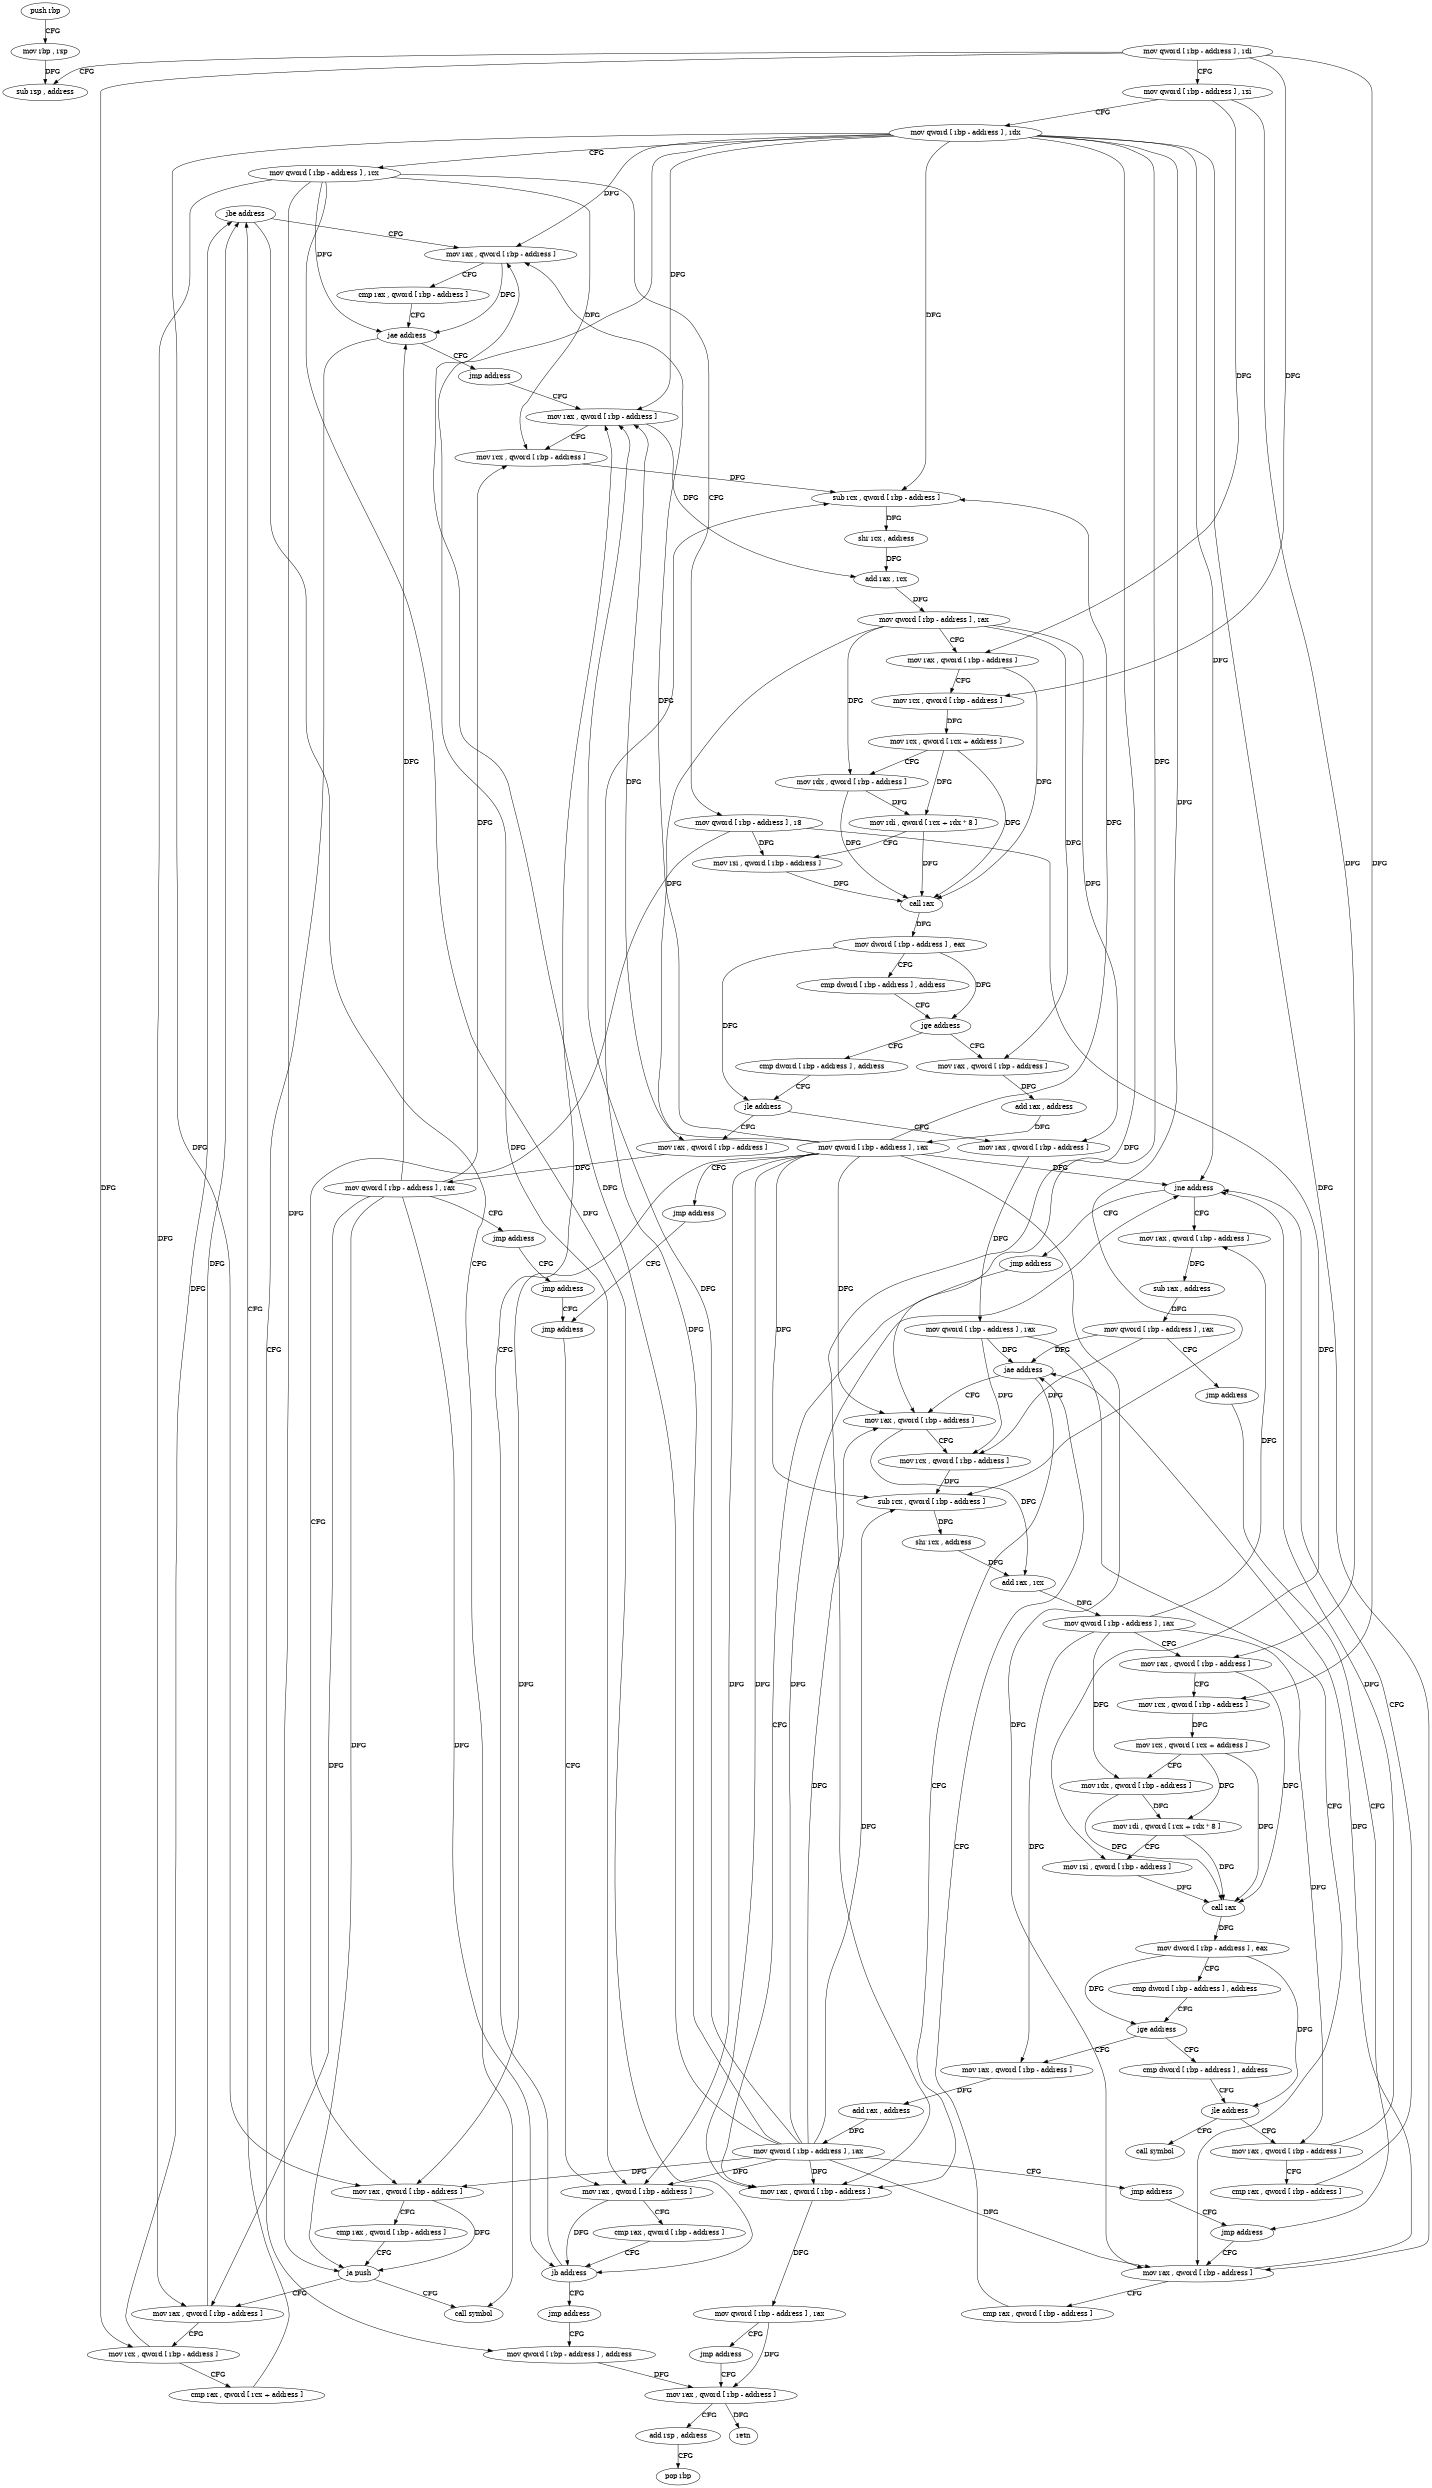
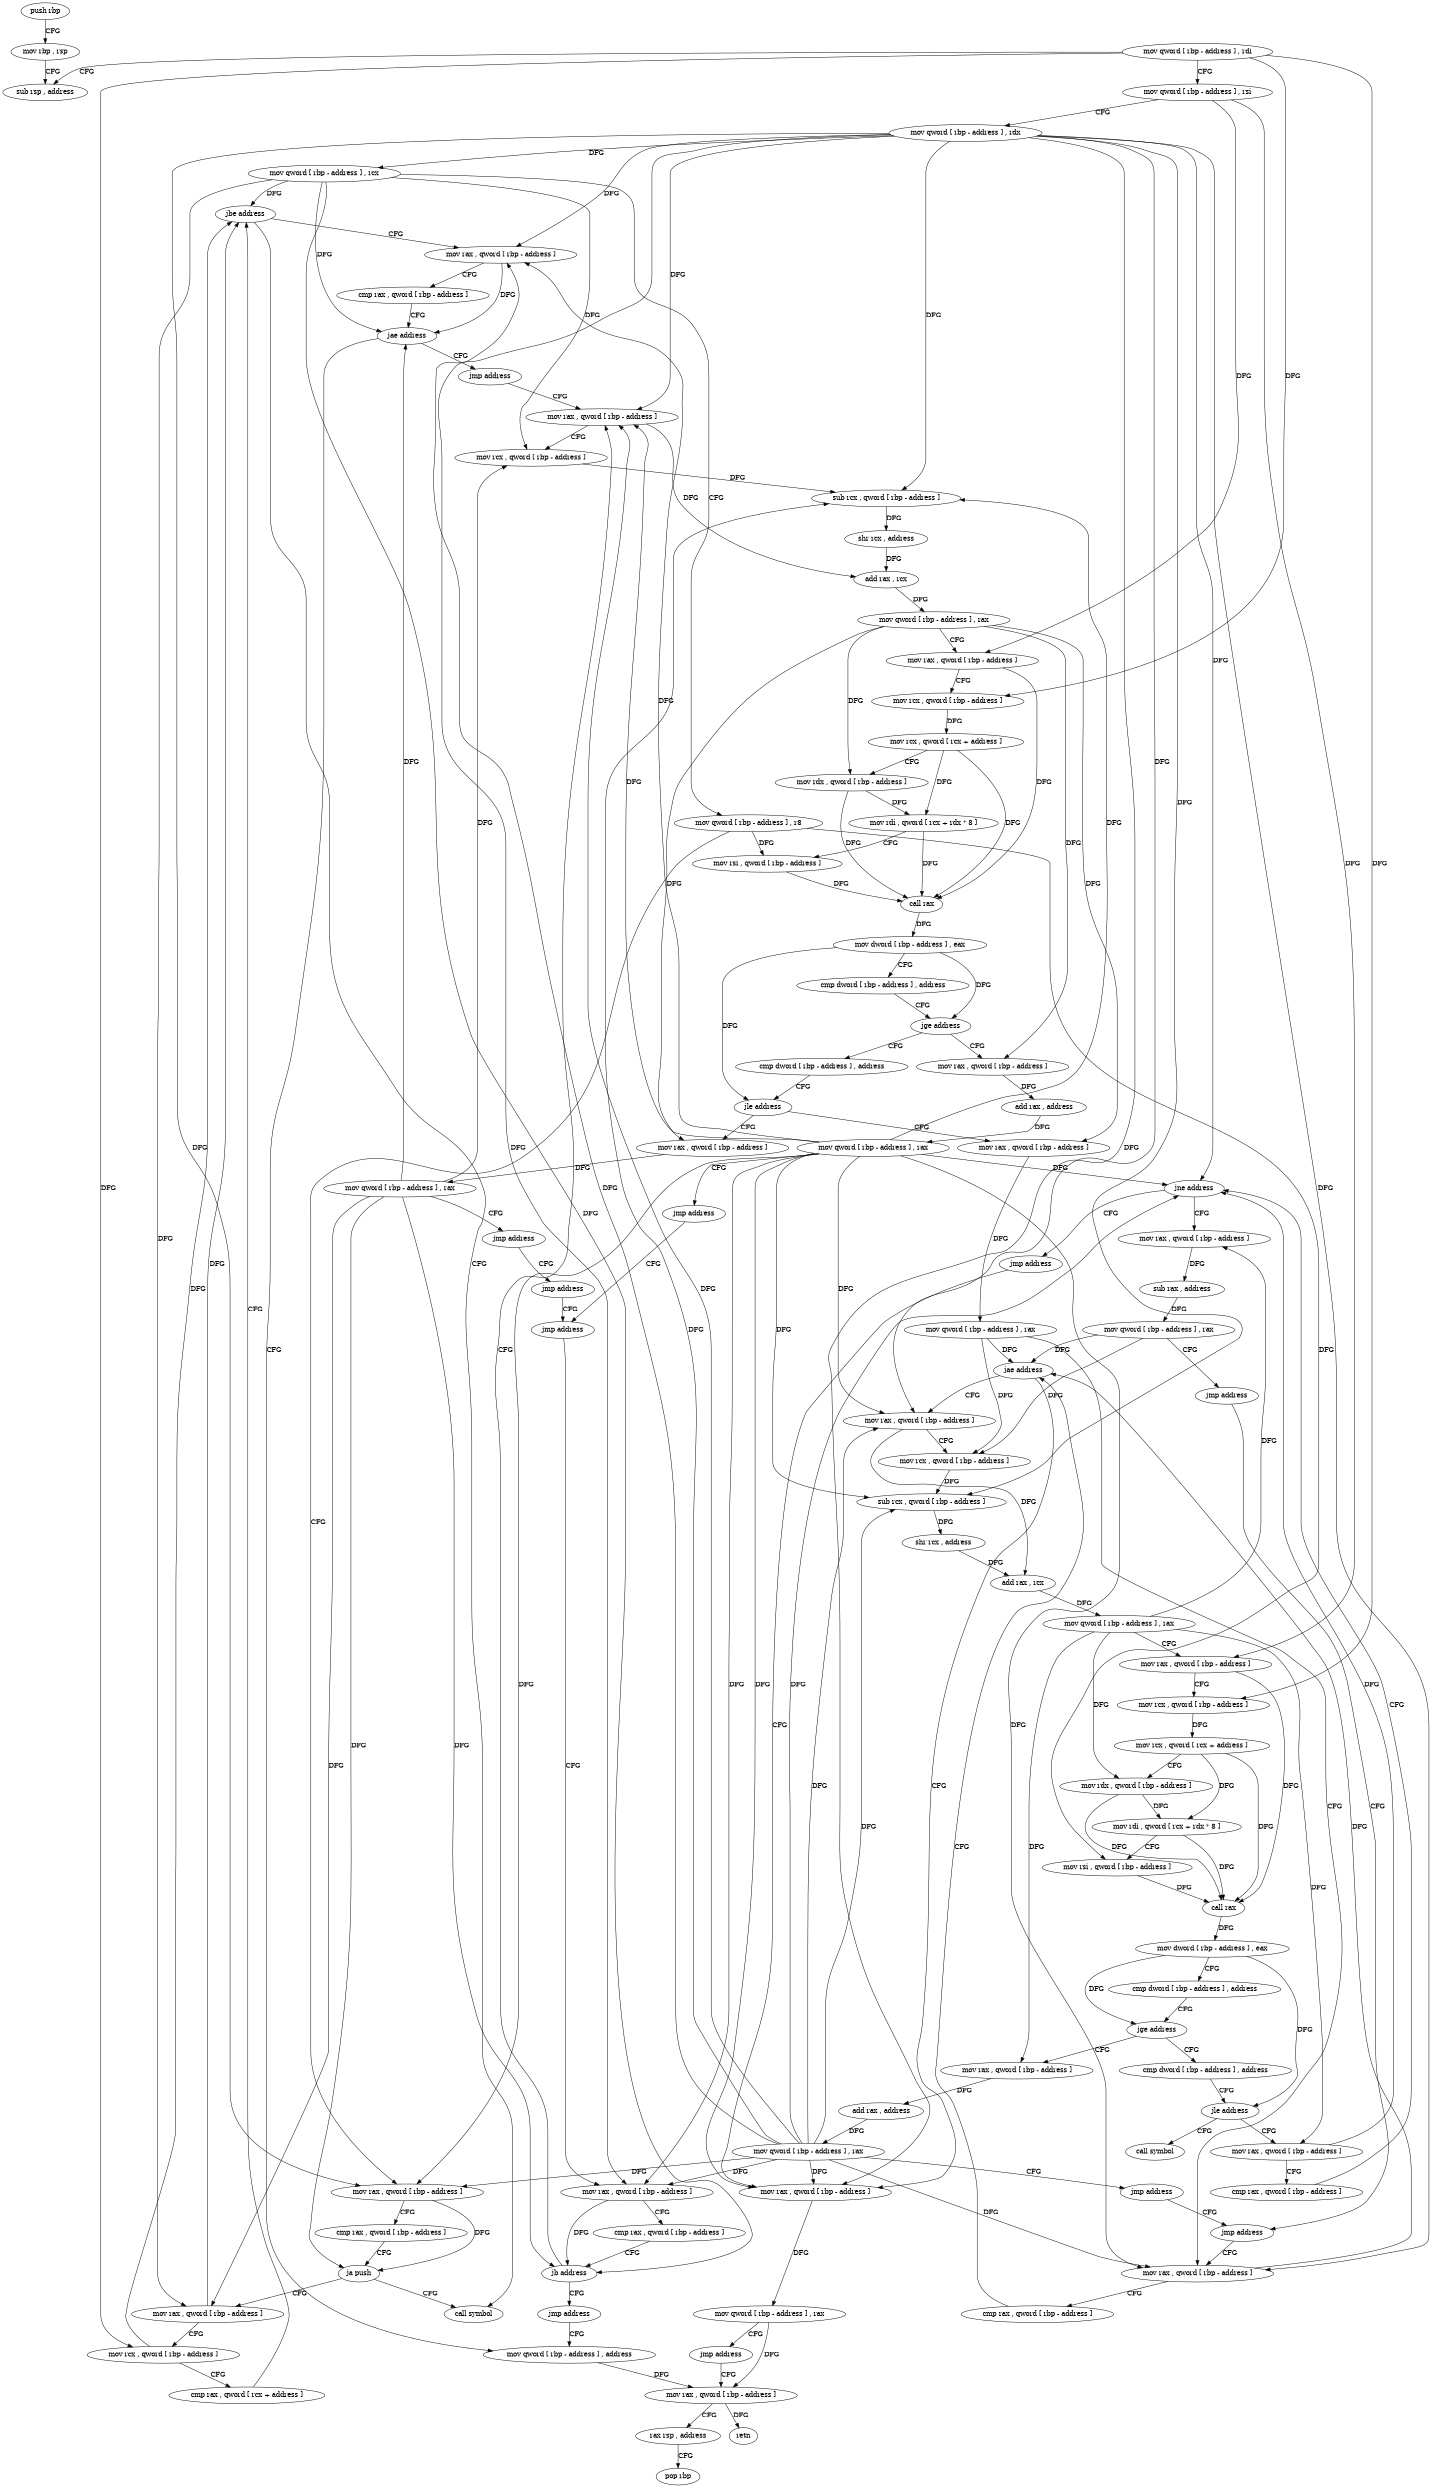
  digraph {
    n1 [label="push rbp"]
    n2 [label="mov rbp , rsp"]
    n3 [label="sub rsp , address"]
    n4 [label="mov qword [ rbp - address ] , rdi"]
    n5 [label="mov qword [ rbp - address ] , rsi"]
    n6 [label="mov rcx , qword [ rbp - address ]"]
    n7 [label="mov rcx , qword [ rbp - address ]"]
    n8 [label="mov rcx , qword [ rbp - address ]"]
    n9 [label="mov qword [ rbp - address ] , rdx"]
    n10 [label="mov rax , qword [ rbp - address ]"]
    n11 [label="mov rax , qword [ rbp - address ]"]
    n12 [label="jbe address"]
    n13 [label="cmp rax , qword [ rcx + address ]"]
    n14 [label="mov rcx , qword [ rcx + address ]"]
    n15 [label="mov rcx , qword [ rcx + address ]"]
    n16 [label="mov qword [ rbp - address ] , rcx"]
    n17 [label="mov rax , qword [ rbp - address ]"]
    n18 [label="mov rax , qword [ rbp - address ]"]
    n19 [label="mov rax , qword [ rbp - address ]"]
    n20 [label="sub rcx , qword [ rbp - address ]"]
    n21 [label="mov rax , qword [ rbp - address ]"]
    n22 [label="mov rax , qword [ rbp - address ]"]
    n23 [label="mov rax , qword [ rbp - address ]"]
    n24 [label="mov rax , qword [ rbp - address ]"]
    n25 [label="sub rcx , qword [ rbp - address ]"]
    n26 [label="jne address"]
    n27 [label="call rax"]
    n28 [label="call rax"]
    n29 [label="mov qword [ rbp - address ] , r8"]
    n30 [label="ja push"]
    n31 [label="mov rax , qword [ rbp - address ]"]
    n32 [label="jae address"]
    n33 [label="mov rcx , qword [ rbp - address ]"]
    n34 [label="jb address"]
    n35 [label="cmp rax , qword [ rbp - address ]"]
    n36 [label="cmp rax , qword [ rbp - address ]"]
    n37 [label="add rax , rcx"]
    n38 [label="shr rcx , address"]
    n39 [label="jae address"]
    n40 [label="cmp rax , qword [ rbp - address ]"]
    n41 [label="cmp rax , qword [ rbp - address ]"]
    n42 [label="mov qword [ rbp - address ] , rax"]
    n43 [label="mov rcx , qword [ rbp - address ]"]
    n44 [label="add rax , rcx"]
    n45 [label="shr rcx , address"]
    n46 [label="mov rax , qword [ rbp - address ]"]
    n47 [label="jmp address"]
    n48 [label="mov rsi , qword [ rbp - address ]"]
    n49 [label="mov rsi , qword [ rbp - address ]"]
    n50 [label="call symbol"]
    n51 [label="mov qword [ rbp - address ] , address"]
    n52 [label="jmp address"]
    n53 [label="jmp address"]
    n54 [label="mov rax , qword [ rbp - address ]"]
-   n55 [label="add rsp , address"]
+   n55 [label="rax rsp , address"]
    n56 [label=retn]
    n57 [label="pop rbp"]
    n58 [label="mov qword [ rbp - address ] , rax"]
    n59 [label="mov rdx , qword [ rbp - address ]"]
    n60 [label="mov rax , qword [ rbp - address ]"]
    n61 [label="mov rax , qword [ rbp - address ]"]
    n62 [label="mov rax , qword [ rbp - address ]"]
    n63 [label="mov rdi , qword [ rcx + rdx * 8 ]"]
    n64 [label="add rax , address"]
    n65 [label="mov qword [ rbp - address ] , rax"]
    n66 [label="mov qword [ rbp - address ] , rax"]
    n67 [label="mov dword [ rbp - address ] , eax"]
    n68 [label="cmp dword [ rbp - address ] , address"]
    n69 [label="jge address"]
    n70 [label="jle address"]
    n71 [label="cmp dword [ rbp - address ] , address"]
    n72 [label="mov qword [ rbp - address ] , rax"]
    n73 [label="jmp address"]
    n74 [label="jmp address"]
    n75 [label="jmp address"]
    n76 [label="jmp address"]
    n77 [label="jmp address"]
    n78 [label="mov qword [ rbp - address ] , rax"]
    n79 [label="mov rdx , qword [ rbp - address ]"]
    n80 [label="mov rax , qword [ rbp - address ]"]
    n81 [label="mov rax , qword [ rbp - address ]"]
    n82 [label="mov rdi , qword [ rcx + rdx * 8 ]"]
    n83 [label="add rax , address"]
    n84 [label="cmp rax , qword [ rbp - address ]"]
    n85 [label="sub rax , address"]
    n86 [label="mov dword [ rbp - address ] , eax"]
    n87 [label="cmp dword [ rbp - address ] , address"]
    n88 [label="jge address"]
    n89 [label="jle address"]
    n90 [label="cmp dword [ rbp - address ] , address"]
    n91 [label="call symbol"]
    n92 [label="mov qword [ rbp - address ] , rax"]
    n93 [label="jmp address"]
    n94 [label="jmp address"]
    n95 [label="mov qword [ rbp - address ] , rax"]
    n96 [label="jmp address"]
    n1 -> n2 [label=CFG]
-   n2 -> n3 [label=DFG]
+   n2 -> n3 [label=CFG]
    n4 -> n3 [label=CFG]
    n4 -> n5 [label=CFG]
    n4 -> n6 [label=DFG]
    n4 -> n7 [label=DFG]
    n4 -> n8 [label=DFG]
    n5 -> n9 [label=CFG]
    n5 -> n10 [label=DFG]
    n5 -> n11 [label=DFG]
    n6 -> n12 [label=DFG]
    n6 -> n13 [label=CFG]
    n7 -> n14 [label=DFG]
    n8 -> n15 [label=DFG]
-   n9 -> n16 [label=CFG]
+   n9 -> n16 [label=DFG]
    n9 -> n17 [label=DFG]
    n9 -> n18 [label=DFG]
    n9 -> n19 [label=DFG]
    n9 -> n20 [label=DFG]
    n9 -> n21 [label=DFG]
    n9 -> n22 [label=DFG]
    n9 -> n23 [label=DFG]
    n9 -> n24 [label=DFG]
    n9 -> n25 [label=DFG]
    n9 -> n26 [label=DFG]
    n10 -> n7 [label=CFG]
    n10 -> n27 [label=DFG]
    n11 -> n8 [label=CFG]
    n11 -> n28 [label=DFG]
    n12 -> n18 [label=CFG]
    n12 -> n50 [label=CFG]
    n13 -> n12 [label=CFG]
    n14 -> n27 [label=DFG]
    n14 -> n59 [label=CFG]
    n14 -> n63 [label=DFG]
    n15 -> n28 [label=DFG]
    n15 -> n79 [label=CFG]
    n15 -> n82 [label=DFG]
    n16 -> n29 [label=CFG]
-   n16 -> n30 [label=DFG]
+   n16 -> n12 [label=DFG]
    n16 -> n31 [label=DFG]
    n16 -> n32 [label=DFG]
    n16 -> n33 [label=DFG]
    n16 -> n34 [label=DFG]
    n17 -> n30 [label=DFG]
    n17 -> n35 [label=CFG]
    n18 -> n32 [label=DFG]
    n18 -> n36 [label=CFG]
    n19 -> n33 [label=CFG]
    n19 -> n37 [label=DFG]
    n20 -> n38 [label=DFG]
    n21 -> n39 [label=DFG]
    n21 -> n40 [label=CFG]
    n22 -> n34 [label=DFG]
    n22 -> n41 [label=CFG]
    n23 -> n42 [label=DFG]
    n24 -> n43 [label=CFG]
    n24 -> n44 [label=DFG]
    n25 -> n45 [label=DFG]
    n26 -> n46 [label=CFG]
    n26 -> n47 [label=CFG]
    n27 -> n67 [label=DFG]
    n28 -> n86 [label=DFG]
    n29 -> n17 [label=CFG]
    n29 -> n48 [label=DFG]
    n29 -> n49 [label=DFG]
    n30 -> n31 [label=CFG]
    n30 -> n50 [label=CFG]
    n31 -> n6 [label=CFG]
    n31 -> n12 [label=DFG]
    n32 -> n51 [label=CFG]
    n32 -> n52 [label=CFG]
    n33 -> n20 [label=DFG]
    n34 -> n19 [label=CFG]
    n34 -> n53 [label=CFG]
    n35 -> n30 [label=CFG]
    n36 -> n32 [label=CFG]
    n37 -> n58 [label=DFG]
    n38 -> n37 [label=DFG]
    n39 -> n23 [label=CFG]
    n39 -> n24 [label=CFG]
    n40 -> n39 [label=CFG]
    n41 -> n34 [label=CFG]
    n42 -> n54 [label=DFG]
    n42 -> n77 [label=CFG]
    n43 -> n25 [label=DFG]
    n44 -> n78 [label=DFG]
    n45 -> n44 [label=DFG]
    n46 -> n85 [label=DFG]
    n47 -> n23 [label=CFG]
    n48 -> n27 [label=DFG]
    n49 -> n28 [label=DFG]
    n51 -> n54 [label=DFG]
    n52 -> n19 [label=CFG]
    n53 -> n51 [label=CFG]
    n54 -> n55 [label=CFG]
    n54 -> n56 [label=DFG]
    n55 -> n57 [label=CFG]
    n58 -> n10 [label=CFG]
    n58 -> n59 [label=DFG]
    n58 -> n60 [label=DFG]
    n58 -> n61 [label=DFG]
    n58 -> n62 [label=DFG]
    n59 -> n27 [label=DFG]
    n59 -> n63 [label=DFG]
    n60 -> n64 [label=DFG]
    n61 -> n65 [label=DFG]
    n62 -> n66 [label=DFG]
    n63 -> n27 [label=DFG]
    n63 -> n48 [label=CFG]
    n64 -> n72 [label=DFG]
    n65 -> n21 [label=CFG]
    n65 -> n39 [label=DFG]
    n65 -> n43 [label=DFG]
    n66 -> n30 [label=DFG]
    n66 -> n31 [label=DFG]
    n66 -> n32 [label=DFG]
    n66 -> n33 [label=DFG]
    n66 -> n34 [label=DFG]
    n66 -> n73 [label=CFG]
    n67 -> n68 [label=CFG]
    n67 -> n69 [label=DFG]
    n67 -> n70 [label=DFG]
    n68 -> n69 [label=CFG]
    n69 -> n60 [label=CFG]
    n69 -> n71 [label=CFG]
    n70 -> n61 [label=CFG]
    n70 -> n62 [label=CFG]
    n71 -> n70 [label=CFG]
    n72 -> n17 [label=DFG]
    n72 -> n18 [label=DFG]
    n72 -> n19 [label=DFG]
    n72 -> n20 [label=DFG]
    n72 -> n21 [label=DFG]
    n72 -> n22 [label=DFG]
    n72 -> n23 [label=DFG]
    n72 -> n24 [label=DFG]
    n72 -> n25 [label=DFG]
    n72 -> n26 [label=DFG]
    n72 -> n74 [label=CFG]
    n73 -> n76 [label=CFG]
    n74 -> n75 [label=CFG]
    n75 -> n22 [label=CFG]
    n76 -> n75 [label=CFG]
    n77 -> n54 [label=CFG]
    n78 -> n11 [label=CFG]
    n78 -> n46 [label=DFG]
    n78 -> n79 [label=DFG]
    n78 -> n80 [label=DFG]
    n78 -> n81 [label=DFG]
    n79 -> n28 [label=DFG]
    n79 -> n82 [label=DFG]
    n80 -> n83 [label=DFG]
    n81 -> n26 [label=DFG]
    n81 -> n84 [label=CFG]
    n82 -> n28 [label=DFG]
    n82 -> n49 [label=CFG]
    n83 -> n92 [label=DFG]
    n84 -> n26 [label=CFG]
    n85 -> n95 [label=DFG]
    n86 -> n87 [label=CFG]
    n86 -> n88 [label=DFG]
    n86 -> n89 [label=DFG]
    n87 -> n88 [label=CFG]
    n88 -> n80 [label=CFG]
    n88 -> n90 [label=CFG]
    n89 -> n81 [label=CFG]
    n89 -> n91 [label=CFG]
    n90 -> n89 [label=CFG]
    n92 -> n17 [label=DFG]
    n92 -> n18 [label=DFG]
    n92 -> n19 [label=DFG]
    n92 -> n20 [label=DFG]
    n92 -> n21 [label=DFG]
    n92 -> n22 [label=DFG]
    n92 -> n23 [label=DFG]
    n92 -> n24 [label=DFG]
    n92 -> n25 [label=DFG]
    n92 -> n26 [label=DFG]
    n92 -> n93 [label=CFG]
    n93 -> n94 [label=CFG]
    n94 -> n21 [label=CFG]
    n95 -> n39 [label=DFG]
    n95 -> n43 [label=DFG]
    n95 -> n96 [label=CFG]
    n96 -> n94 [label=CFG]
  }
